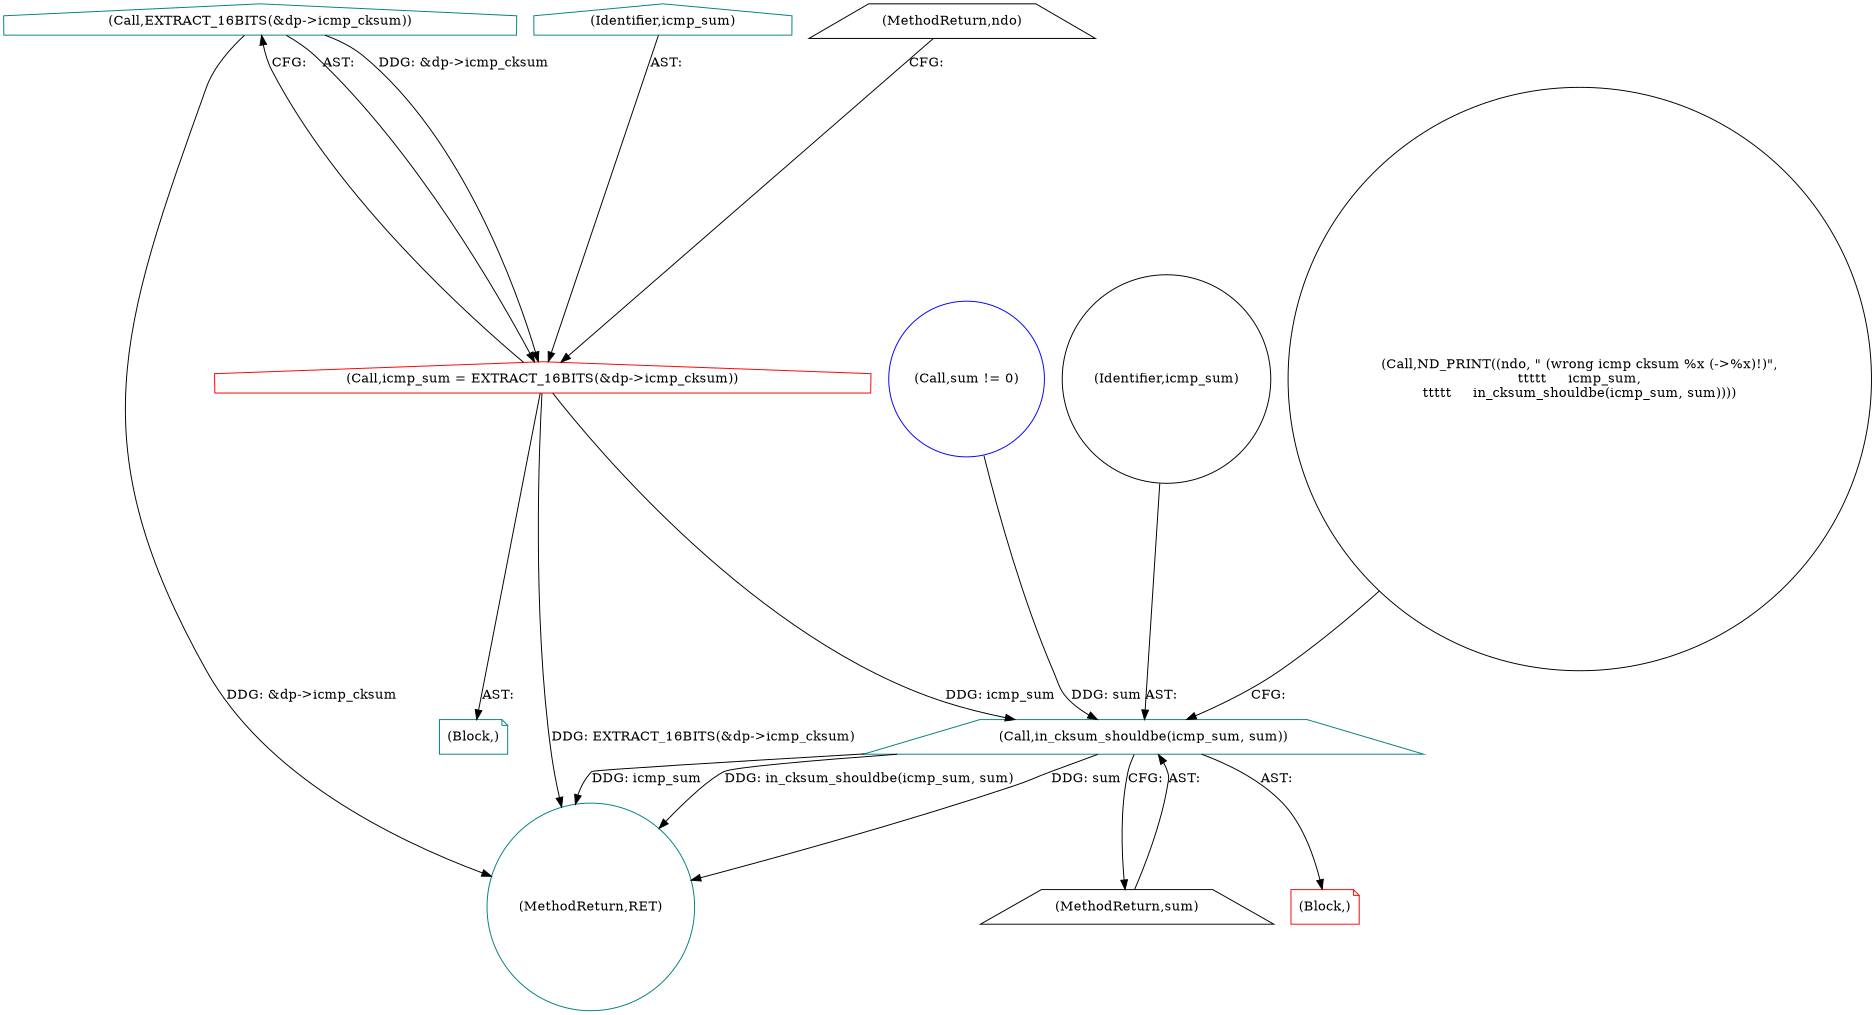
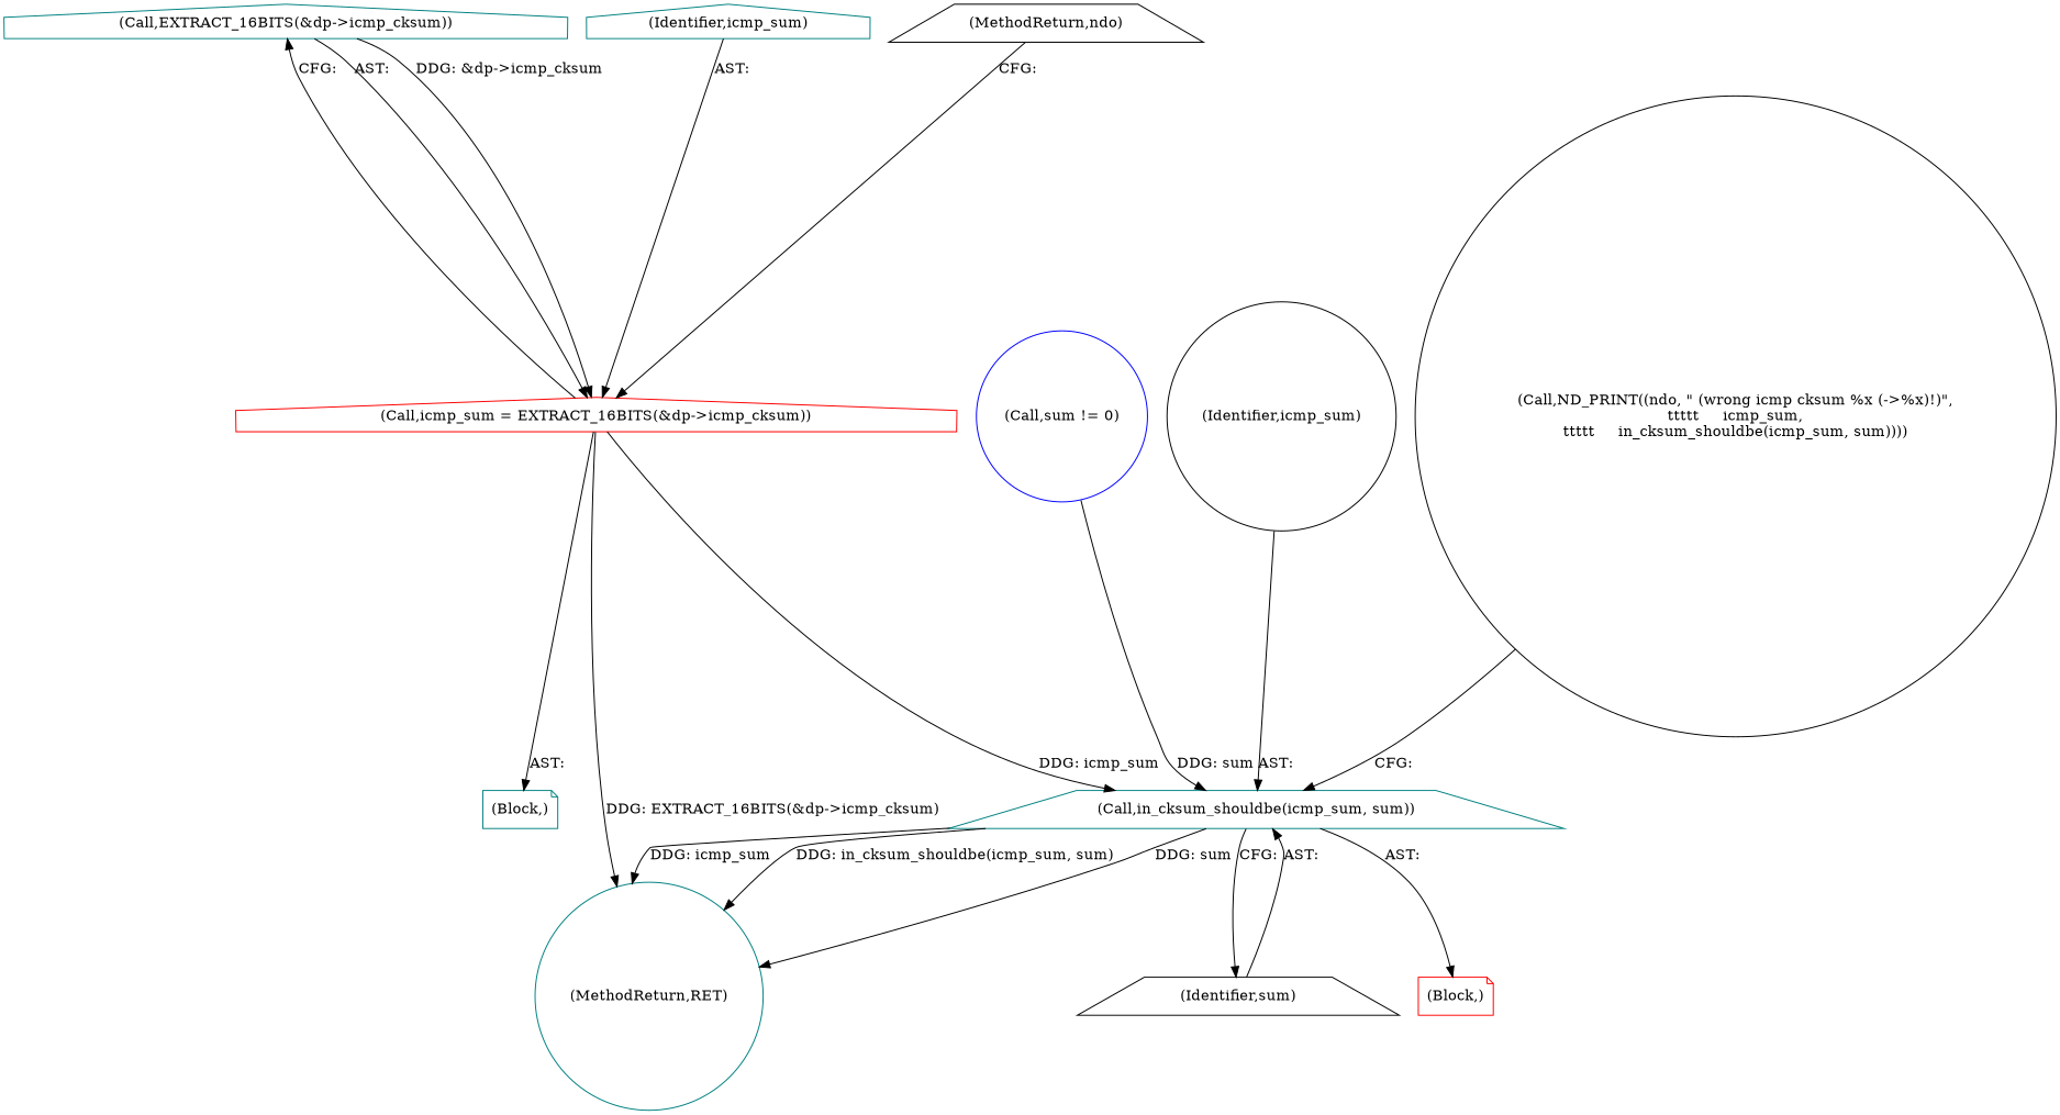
  digraph {
    node [color=teal shape=circle]
    n1 [label="(Call,EXTRACT_16BITS(&dp->icmp_cksum))" shape=house]
    n2 [color=red label="(Call,icmp_sum = EXTRACT_16BITS(&dp->icmp_cksum))" shape=house]
    n3 [label="(MethodReturn,RET)"]
    n4 [label="(Call,in_cksum_shouldbe(icmp_sum, sum))" shape=trapezium]
    n5 [label="(Block,)" shape=note]
-   n6 [color=black label="(MethodReturn,sum)" shape=trapezium]
+   n6 [color=black label="(Identifier,sum)" shape=trapezium]
    n7 [color=red label="(Block,)" shape=note]
    n8 [color=blue label="(Call,sum != 0)"]
    n9 [label="(Identifier,icmp_sum)" shape=house]
    n10 [color=black label="(MethodReturn,ndo)" shape=trapezium]
    n11 [color=black label="(Identifier,icmp_sum)"]
    n12 [color=black label="(Call,ND_PRINT((ndo, \" (wrong icmp cksum %x (->%x)!)\",\n\t\t\t\t\t     icmp_sum,\n\t\t\t\t\t     in_cksum_shouldbe(icmp_sum, sum))))"]
    n1 -> n2 [label="AST: "]
    n1 -> n2 [label="DDG: &dp->icmp_cksum"]
-   n1 -> n3 [label="DDG: &dp->icmp_cksum"]
    n2 -> n1 [label="CFG: "]
    n2 -> n3 [label="DDG: EXTRACT_16BITS(&dp->icmp_cksum)"]
    n2 -> n4 [label="DDG: icmp_sum"]
    n2 -> n5 [label="AST: "]
    n4 -> n3 [label="DDG: in_cksum_shouldbe(icmp_sum, sum)"]
    n4 -> n3 [label="DDG: sum"]
    n4 -> n3 [label="DDG: icmp_sum"]
    n4 -> n6 [label="CFG: "]
    n4 -> n7 [label="AST: "]
    n6 -> n4 [label="AST: "]
    n8 -> n4 [label="DDG: sum"]
    n9 -> n2 [label="AST: "]
    n10 -> n2 [label="CFG: "]
    n11 -> n4 [label="AST: "]
    n12 -> n4 [label="CFG: "]
  }
